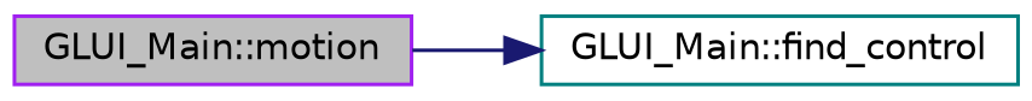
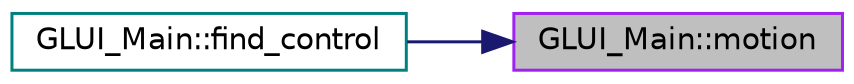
  digraph {
    rankdir=LR
    node [fontname=Helvetica fontsize=10 shape=record style=filled]
    n1 [color=purple fillcolor=grey75 fontcolor=black height=0.2 label="GLUI_Main::motion" width=0.4]
    n2 [color=teal fillcolor=white height=0.2 label="GLUI_Main::find_control" width=0.4]
-   n1 -> n2 [color=midnightblue fontname=Helvetica fontsize=10 labelfontname=Helvetica labelfontsize=10 style=solid]
+   n2 -> n1 [color=midnightblue fontname=Helvetica fontsize=10 labelfontname=Helvetica labelfontsize=10 style=solid]
  }
